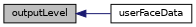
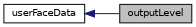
  digraph {
    rankdir=LR
    node [color=black fontname=Helvetica fontsize=10 shape=record]
    n1 [fillcolor=grey75 fontcolor=black height=0.2 label=outputLevel style=filled width=0.4]
    n2 [height=0.2 label=userFaceData width=0.4]
-   n1 -> n2 [color=midnightblue dir=back fontname=Helvetica fontsize=10 labelfontname=Helvetica labelfontsize=10 style=solid]
+   n2 -> n1 [color=midnightblue dir=back fontname=Helvetica fontsize=10 labelfontname=Helvetica labelfontsize=10 style=solid]
  }
